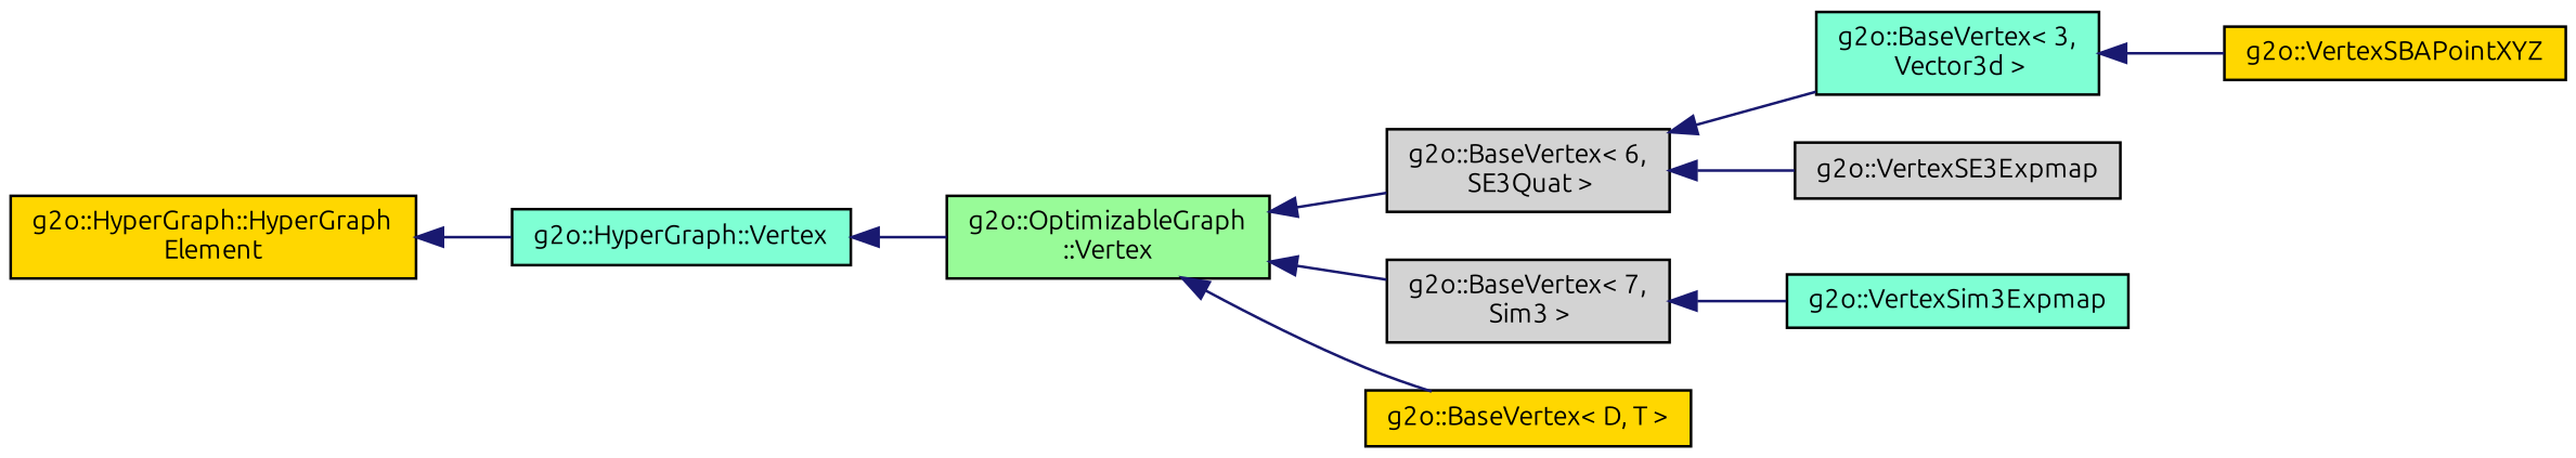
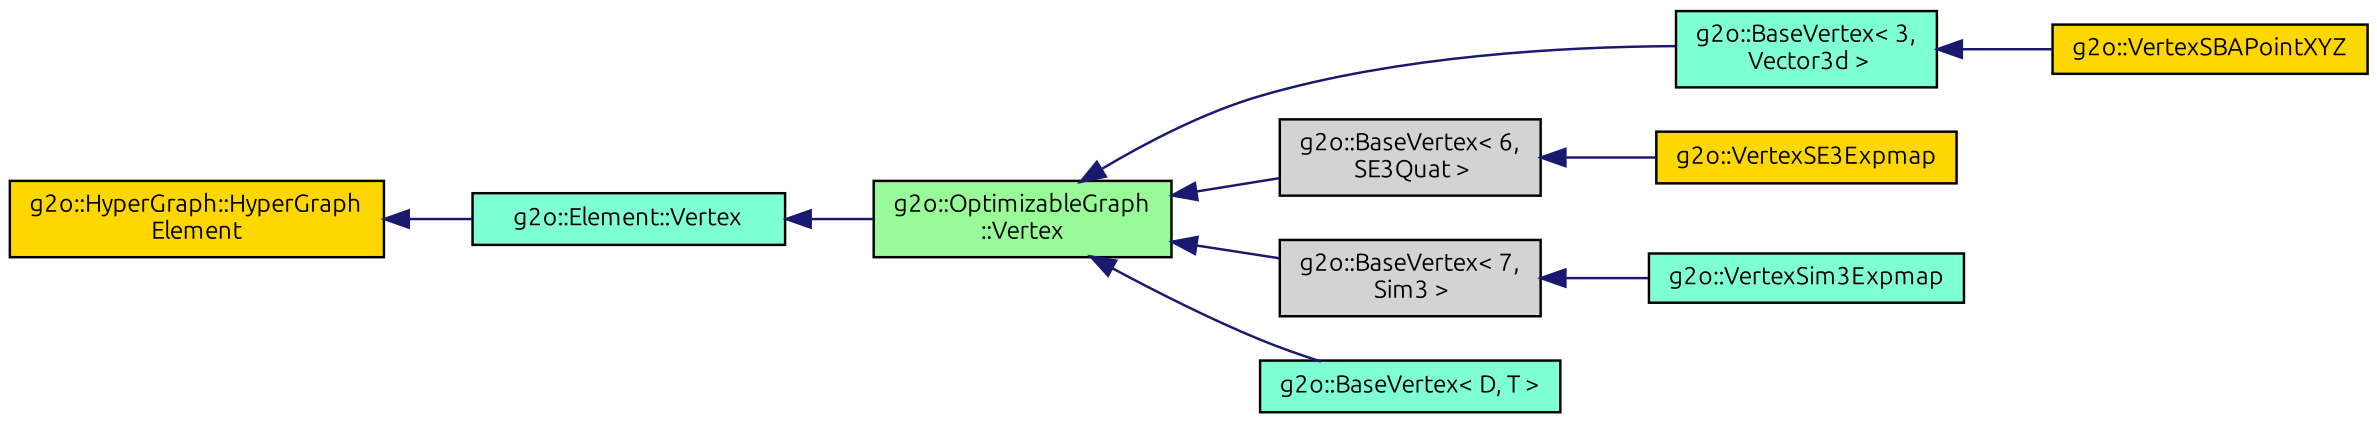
  digraph {
    fontname=Ubuntu
    rankdir=LR
    node [color=black fillcolor=aquamarine fontname=Ubuntu fontsize=10 shape=record style=filled]
    edge [color=midnightblue dir=back fontname=Ubuntu fontsize=10 labelfontname=Helvetica labelfontsize=10 style=solid]
-   n1 [fontcolor=black height=0.2 label="g2o::HyperGraph::Vertex" width=0.4]
+   n1 [fontcolor=black height=0.2 label="g2o::Element::Vertex" width=0.4]
    n2 [fillcolor=palegreen height=0.2 label="g2o::OptimizableGraph\l::Vertex" width=0.4]
    n3 [height=0.2 label="g2o::BaseVertex\< 3,\l Vector3d \>" width=0.4]
    n4 [fillcolor=lightgrey height=0.2 label="g2o::BaseVertex\< 6,\l SE3Quat \>" width=0.4]
    n5 [fillcolor=lightgrey height=0.2 label="g2o::BaseVertex\< 7,\l Sim3 \>" width=0.4]
-   n6 [fillcolor=gold height=0.2 label="g2o::BaseVertex\< D, T \>" width=0.4]
+   n6 [height=0.2 label="g2o::BaseVertex\< D, T \>" width=0.4]
    n7 [fillcolor=gold height=0.2 label="g2o::HyperGraph::HyperGraph\lElement" width=0.4]
    n8 [fillcolor=gold height=0.2 label="g2o::VertexSBAPointXYZ" width=0.4]
-   n9 [fillcolor=lightgrey height=0.2 label="g2o::VertexSE3Expmap" width=0.4]
+   n9 [fillcolor=gold height=0.2 label="g2o::VertexSE3Expmap" width=0.4]
    n10 [height=0.2 label="g2o::VertexSim3Expmap" width=0.4]
    n1 -> n2
-   n4 -> n3
+   n2 -> n3
    n2 -> n4
    n2 -> n5
    n2 -> n6
    n3 -> n8
    n4 -> n9
    n5 -> n10
    n7 -> n1
  }
